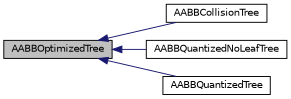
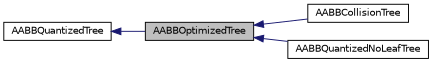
  digraph {
    rankdir=LR
    node [color=black fillcolor=white fontname=Helvetica fontsize=10 shape=record style=filled]
    edge [color=midnightblue dir=back fontname=Helvetica fontsize=10 labelfontname=Helvetica labelfontsize=10 style=solid]
    n1 [fillcolor=grey75 fontcolor=black height=0.2 label=AABBOptimizedTree width=0.4]
    n2 [height=0.2 label=AABBCollisionTree width=0.4]
    n3 [height=0.2 label=AABBQuantizedNoLeafTree width=0.4]
    n4 [height=0.2 label=AABBQuantizedTree width=0.4]
    n1 -> n2
    n1 -> n3
-   n1 -> n4
+   n4 -> n1
  }
